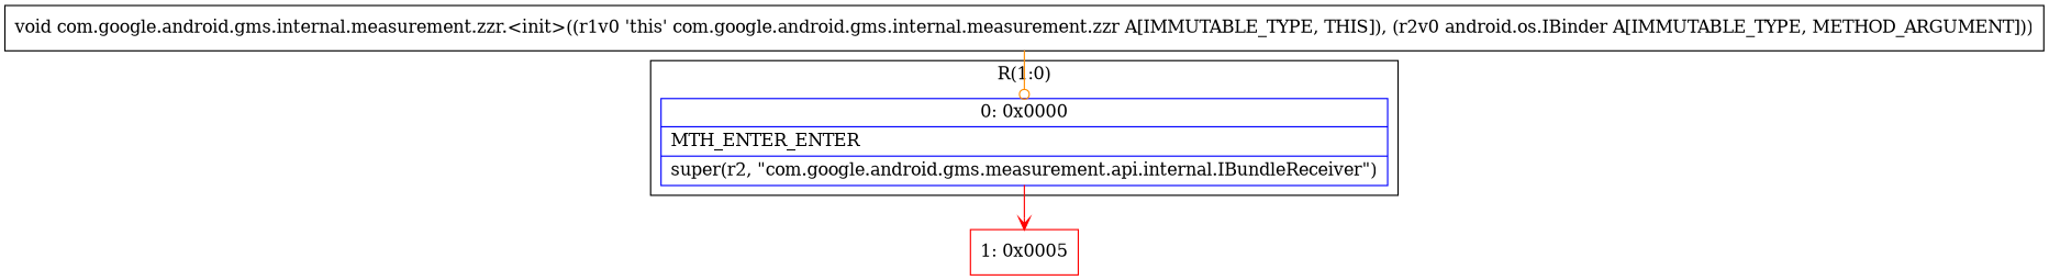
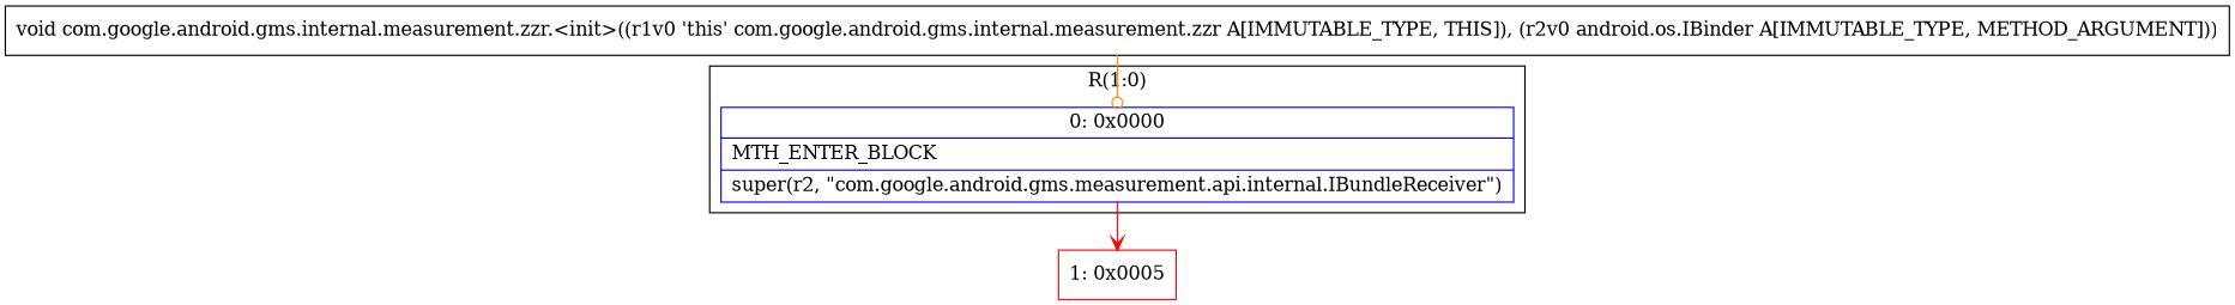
  digraph {
    node [shape=record]
-   n1 [color=blue label="{0\:\ 0x0000|MTH_ENTER_ENTER\l|super(r2, \"com.google.android.gms.measurement.api.internal.IBundleReceiver\")\l}"]
+   n1 [color=blue label="{0\:\ 0x0000|MTH_ENTER_BLOCK\l|super(r2, \"com.google.android.gms.measurement.api.internal.IBundleReceiver\")\l}"]
    n2 [color=red label="{1\:\ 0x0005}"]
    n3 [label="{void com.google.android.gms.internal.measurement.zzr.\<init\>((r1v0 'this' com.google.android.gms.internal.measurement.zzr A[IMMUTABLE_TYPE, THIS]), (r2v0 android.os.IBinder A[IMMUTABLE_TYPE, METHOD_ARGUMENT])) }"]
    subgraph cluster_1 {
      label="R(1:0)"
      n1
    }
    n1 -> n2 [color=red arrowhead=vee]
    n3 -> n1 [color=darkorange arrowhead=odot]
  }
